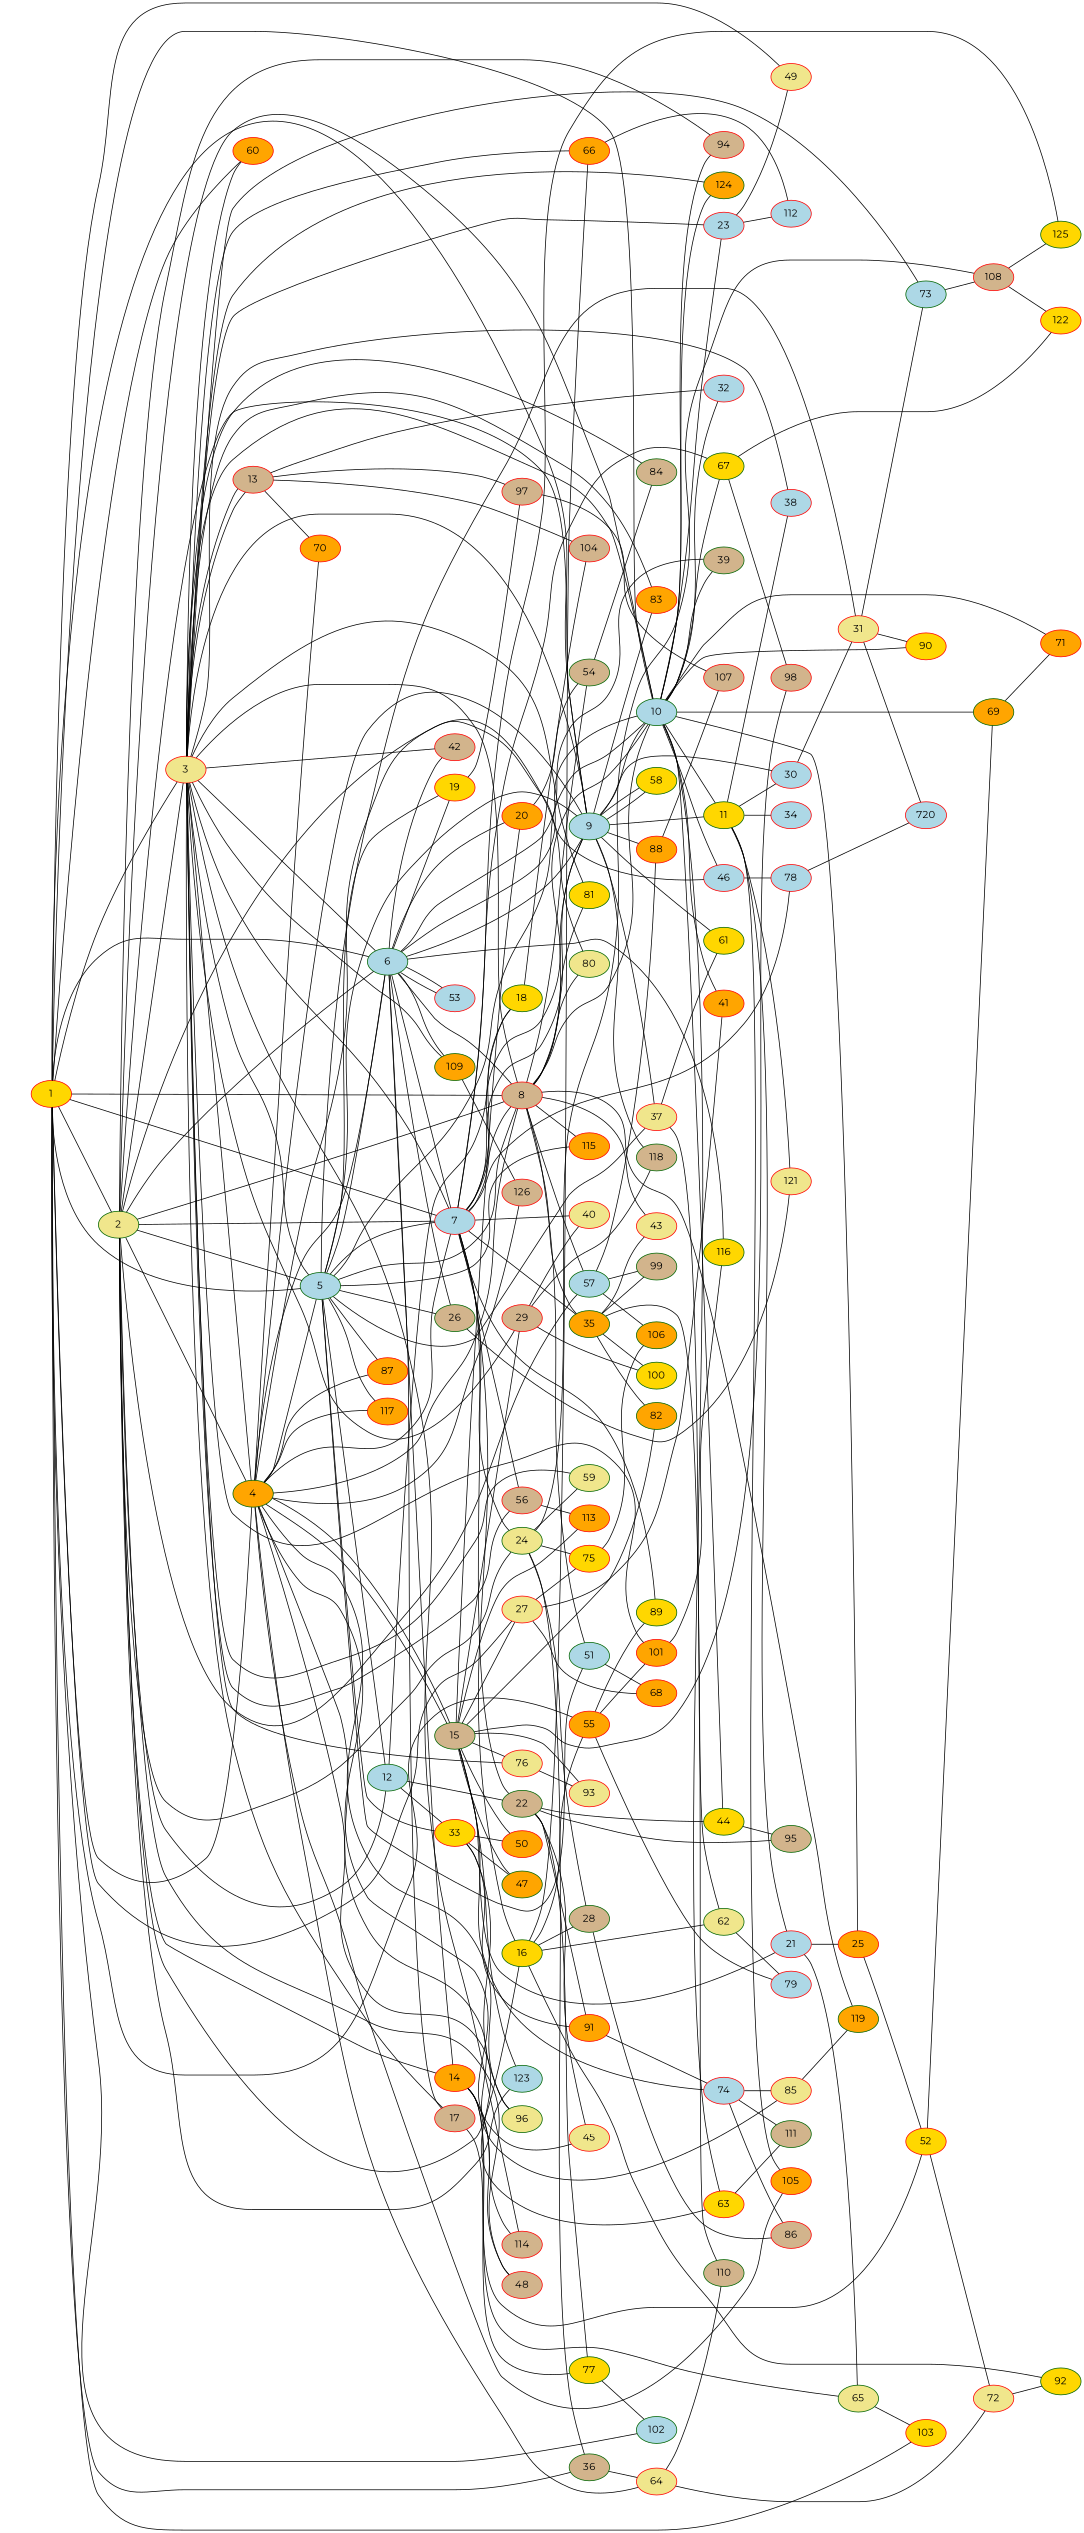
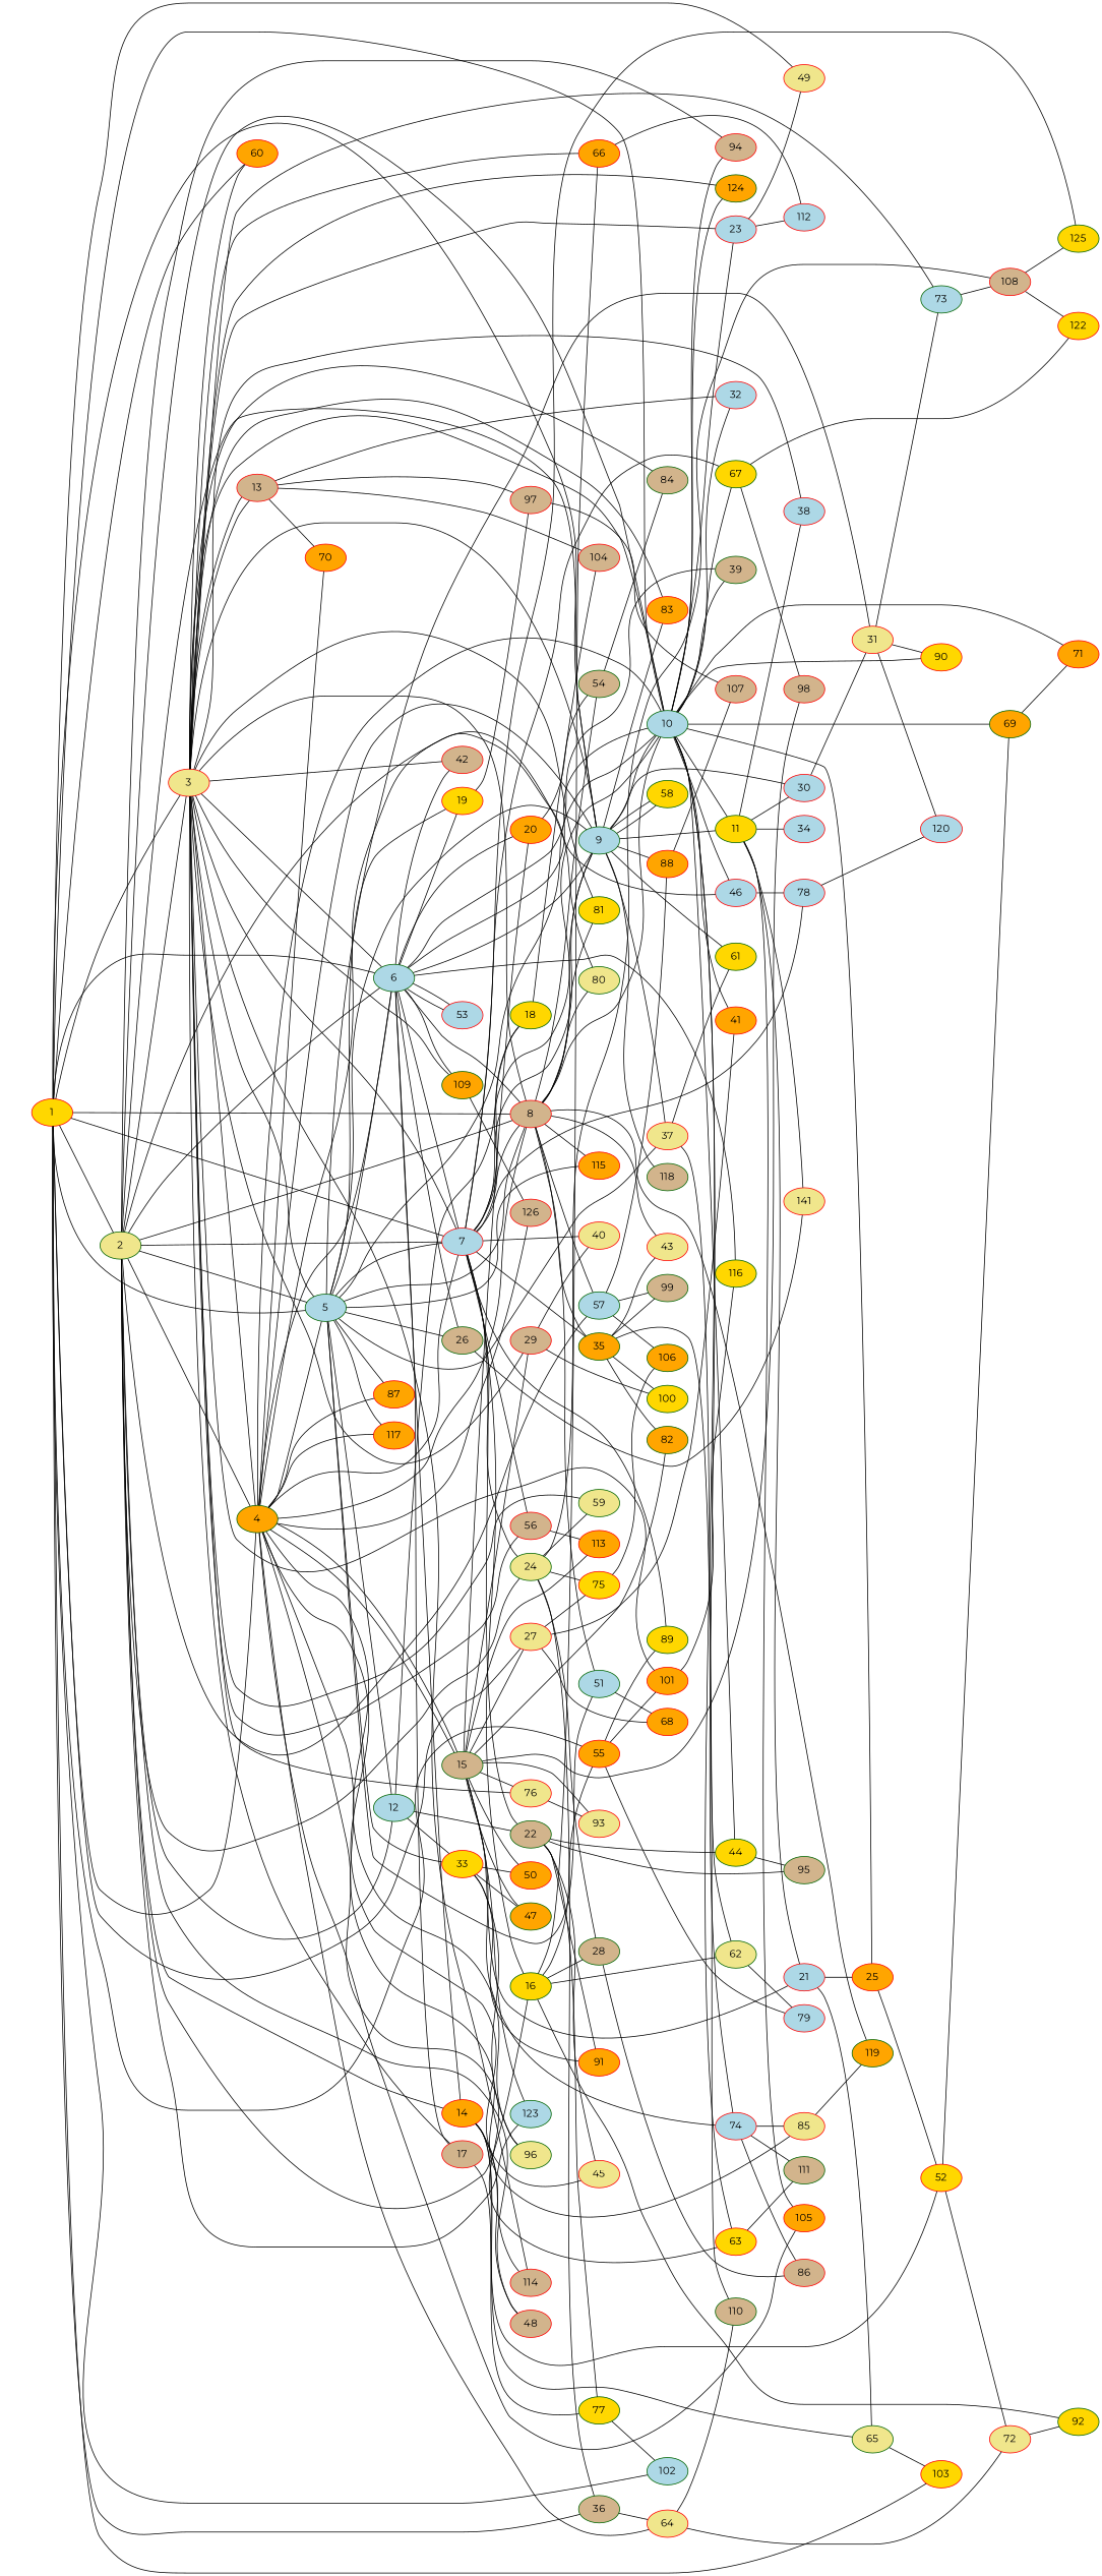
  graph {
    fontname=Montserrat
    rankdir=LR
    node [color=red fillcolor=orange fontname=Montserrat style=filled]
    edge [fontname=Montserrat]
    1 [fillcolor=gold]
    2 [color=darkgreen fillcolor=khaki]
    3 [fillcolor=khaki]
    4 [color=darkgreen]
    5 [color=darkgreen fillcolor=lightblue]
    6 [color=darkgreen fillcolor=lightblue]
    7 [fillcolor=lightblue]
    8 [fillcolor=tan]
    9 [color=darkgreen fillcolor=lightblue]
    10 [color=darkgreen fillcolor=lightblue]
    27 [fillcolor=khaki]
    36 [color=darkgreen fillcolor=tan]
    49 [fillcolor=khaki]
    55
    60
    102 [color=darkgreen fillcolor=lightblue]
    103 [fillcolor=gold]
    12 [color=darkgreen fillcolor=lightblue]
    14
    16 [color=darkgreen fillcolor=gold]
    24 [color=darkgreen fillcolor=khaki]
    48 [fillcolor=tan]
    57 [color=darkgreen fillcolor=lightblue]
    80 [color=darkgreen fillcolor=khaki]
    94 [fillcolor=tan]
    123 [color=darkgreen fillcolor=lightblue]
    13 [fillcolor=tan]
    17 [fillcolor=tan]
    23 [fillcolor=lightblue]
    29 [fillcolor=tan]
    38 [fillcolor=lightblue]
    42 [fillcolor=tan]
    56 [fillcolor=tan]
    59 [color=darkgreen fillcolor=khaki]
    66
    73 [color=darkgreen fillcolor=lightblue]
    76 [fillcolor=khaki]
    81 [color=darkgreen fillcolor=gold]
    83
    84 [color=darkgreen fillcolor=tan]
    101
    109 [color=darkgreen]
    114 [fillcolor=tan]
    124 [color=darkgreen]
    15 [color=darkgreen fillcolor=tan]
    45 [fillcolor=khaki]
    46 [fillcolor=lightblue]
    63 [fillcolor=gold]
    64 [fillcolor=khaki]
    70
    85 [fillcolor=khaki]
    87
    96 [color=darkgreen fillcolor=khaki]
    105
    117
    126 [fillcolor=tan]
    19 [fillcolor=gold]
    26 [color=darkgreen fillcolor=tan]
    31 [fillcolor=khaki]
    33 [fillcolor=gold]
    37 [fillcolor=khaki]
    51 [color=darkgreen fillcolor=lightblue]
    115
    20
    39 [color=darkgreen fillcolor=tan]
    53 [fillcolor=lightblue]
    116 [color=darkgreen fillcolor=gold]
    18 [color=darkgreen fillcolor=gold]
    22 [color=darkgreen fillcolor=tan]
    35 [color=darkgreen]
    40 [fillcolor=khaki]
    67 [color=darkgreen fillcolor=gold]
    78 [fillcolor=lightblue]
    89 [color=darkgreen fillcolor=gold]
    125 [color=darkgreen fillcolor=gold]
    43 [fillcolor=khaki]
    54 [color=darkgreen fillcolor=tan]
    119 [color=darkgreen]
    11 [color=darkgreen fillcolor=gold]
    30 [fillcolor=lightblue]
    58 [color=darkgreen fillcolor=gold]
    61 [color=darkgreen fillcolor=gold]
    88
    118 [color=darkgreen fillcolor=tan]
    25
    32 [fillcolor=lightblue]
    41
    44 [color=darkgreen fillcolor=gold]
    69 [color=darkgreen]
    71
    74 [fillcolor=lightblue]
    90 [fillcolor=gold]
    75 [fillcolor=gold]
    68
    79 [fillcolor=lightblue]
    52 [fillcolor=gold]
    65 [color=darkgreen fillcolor=khaki]
    28 [color=darkgreen fillcolor=tan]
    62 [color=darkgreen fillcolor=khaki]
    92 [color=darkgreen fillcolor=gold]
    108 [fillcolor=tan]
    99 [color=darkgreen fillcolor=tan]
    106 [color=darkgreen]
    97 [fillcolor=tan]
    104 [fillcolor=tan]
    77 [color=darkgreen fillcolor=gold]
    112 [fillcolor=lightblue]
    100 [color=darkgreen fillcolor=gold]
    113
    93 [fillcolor=khaki]
    21 [fillcolor=lightblue]
    47 [color=darkgreen]
    50
    82 [color=darkgreen]
    98 [fillcolor=tan]
    111 [color=darkgreen fillcolor=tan]
    110 [color=darkgreen fillcolor=tan]
    72 [fillcolor=khaki]
-   121 [fillcolor=khaki]
-   120 [fillcolor=lightblue label=720]
+   121 [fillcolor=khaki label=141]
+   120 [fillcolor=lightblue]
    91
    34 [fillcolor=lightblue]
    95 [color=darkgreen fillcolor=tan]
    122 [fillcolor=gold]
    107 [fillcolor=tan]
    86 [fillcolor=tan]
    1 -- 2
    1 -- 3
    1 -- 4
    1 -- 5
    1 -- 6
    1 -- 7
    1 -- 8
    1 -- 9
    1 -- 10
    1 -- 27
    1 -- 36
    1 -- 49
    1 -- 55
    1 -- 60
    1 -- 102
    1 -- 103
    2 -- 3
    2 -- 4
    2 -- 5
    2 -- 6
    2 -- 7
    2 -- 8
    2 -- 9
    2 -- 10
    2 -- 12
    2 -- 14
    2 -- 16
    2 -- 24
    2 -- 48
    2 -- 57
    2 -- 80
    2 -- 94
    2 -- 123
    3 -- 4
    3 -- 5
    3 -- 6
    3 -- 7
    3 -- 8
    3 -- 9
    3 -- 10
    3 -- 60
    3 -- 13
    3 -- 13
    3 -- 17
    3 -- 23
    3 -- 29
    3 -- 38
    3 -- 42
    3 -- 56
    3 -- 59
    3 -- 66
    3 -- 73
    3 -- 76
    3 -- 81
    3 -- 83
    3 -- 84
    3 -- 101
    3 -- 109
    3 -- 114
    3 -- 124
    4 -- 5
    4 -- 6
    4 -- 7
    4 -- 8
    4 -- 9
+   4 -- 10
    4 -- 15
    4 -- 15
    4 -- 45
    4 -- 46
    4 -- 63
    4 -- 64
    4 -- 70
    4 -- 85
    4 -- 87
    4 -- 96
    4 -- 105
    4 -- 117
    4 -- 126
    5 -- 6
    5 -- 7
    5 -- 8
    5 -- 9
    5 -- 10
    5 -- 12
    5 -- 87
    5 -- 117
    5 -- 19
    5 -- 26
    5 -- 31
    5 -- 33
    5 -- 37
    5 -- 51
    5 -- 115
    6 -- 7
    6 -- 8
    6 -- 9
    6 -- 10
    6 -- 14
    6 -- 17
    6 -- 42
    6 -- 109
    6 -- 19
    6 -- 26
    6 -- 20
    6 -- 39
    6 -- 53
    6 -- 53
    6 -- 116
    7 -- 8
    7 -- 9
    7 -- 10
    7 -- 16
    7 -- 24
    7 -- 56
    7 -- 18
    7 -- 22
    7 -- 35
    7 -- 40
    7 -- 67
    7 -- 78
    7 -- 89
    7 -- 125
    8 -- 9
    8 -- 10
    8 -- 57
    8 -- 80
    8 -- 81
    8 -- 51
    8 -- 115
    8 -- 35
    8 -- 43
    8 -- 54
    8 -- 119
    9 -- 10
    9 -- 83
    9 -- 37
    9 -- 11
    9 -- 30
    9 -- 58
    9 -- 58
    9 -- 61
    9 -- 88
    9 -- 118
    10 -- 94
    10 -- 23
    10 -- 124
    10 -- 46
    10 -- 63
    10 -- 39
    10 -- 67
    10 -- 11
    10 -- 25
    10 -- 32
    10 -- 41
    10 -- 44
    10 -- 69
    10 -- 71
-   91 -- 74
+   10 -- 74
    10 -- 90
    27 -- 41
    27 -- 75
    27 -- 68
    36 -- 64
    55 -- 101
    55 -- 89
    55 -- 79
    12 -- 33
    12 -- 18
    12 -- 22
    14 -- 48
    14 -- 114
    14 -- 52
    14 -- 65
    16 -- 55
    16 -- 66
    16 -- 28
    16 -- 62
    16 -- 92
    24 -- 36
    24 -- 59
    24 -- 75
    24 -- 28
    24 -- 108
    57 -- 88
    57 -- 99
    57 -- 106
    13 -- 70
    13 -- 32
    13 -- 97
    13 -- 104
    17 -- 77
    23 -- 49
    23 -- 112
    29 -- 40
-   29 -- 118
    29 -- 100
    56 -- 113
    66 -- 112
    73 -- 108
    76 -- 93
    101 -- 116
    109 -- 126
    15 -- 27
    15 -- 123
    15 -- 29
    15 -- 76
    15 -- 20
    15 -- 74
    15 -- 113
    15 -- 93
    15 -- 21
    15 -- 47
    15 -- 50
    15 -- 82
    15 -- 98
    46 -- 78
    63 -- 111
    64 -- 110
    64 -- 72
    85 -- 119
    19 -- 97
    26 -- 121
    31 -- 73
    31 -- 90
    31 -- 120
    33 -- 96
    33 -- 47
    33 -- 50
    33 -- 91
    37 -- 61
    37 -- 62
    51 -- 68
    20 -- 54
    18 -- 104
    22 -- 45
    22 -- 44
    22 -- 77
    22 -- 91
    22 -- 95
    35 -- 43
    35 -- 99
    35 -- 100
    35 -- 82
    35 -- 110
    67 -- 98
    67 -- 122
    78 -- 120
    54 -- 84
    11 -- 38
    11 -- 105
    11 -- 30
    11 -- 21
    11 -- 121
    11 -- 34
    30 -- 31
    88 -- 107
    25 -- 52
    44 -- 95
    69 -- 71
    74 -- 85
    74 -- 111
    74 -- 86
    75 -- 106
    52 -- 69
    52 -- 72
    65 -- 103
    28 -- 86
    62 -- 79
    108 -- 125
    108 -- 122
    97 -- 107
    77 -- 102
    21 -- 25
    21 -- 65
    72 -- 92
  }
